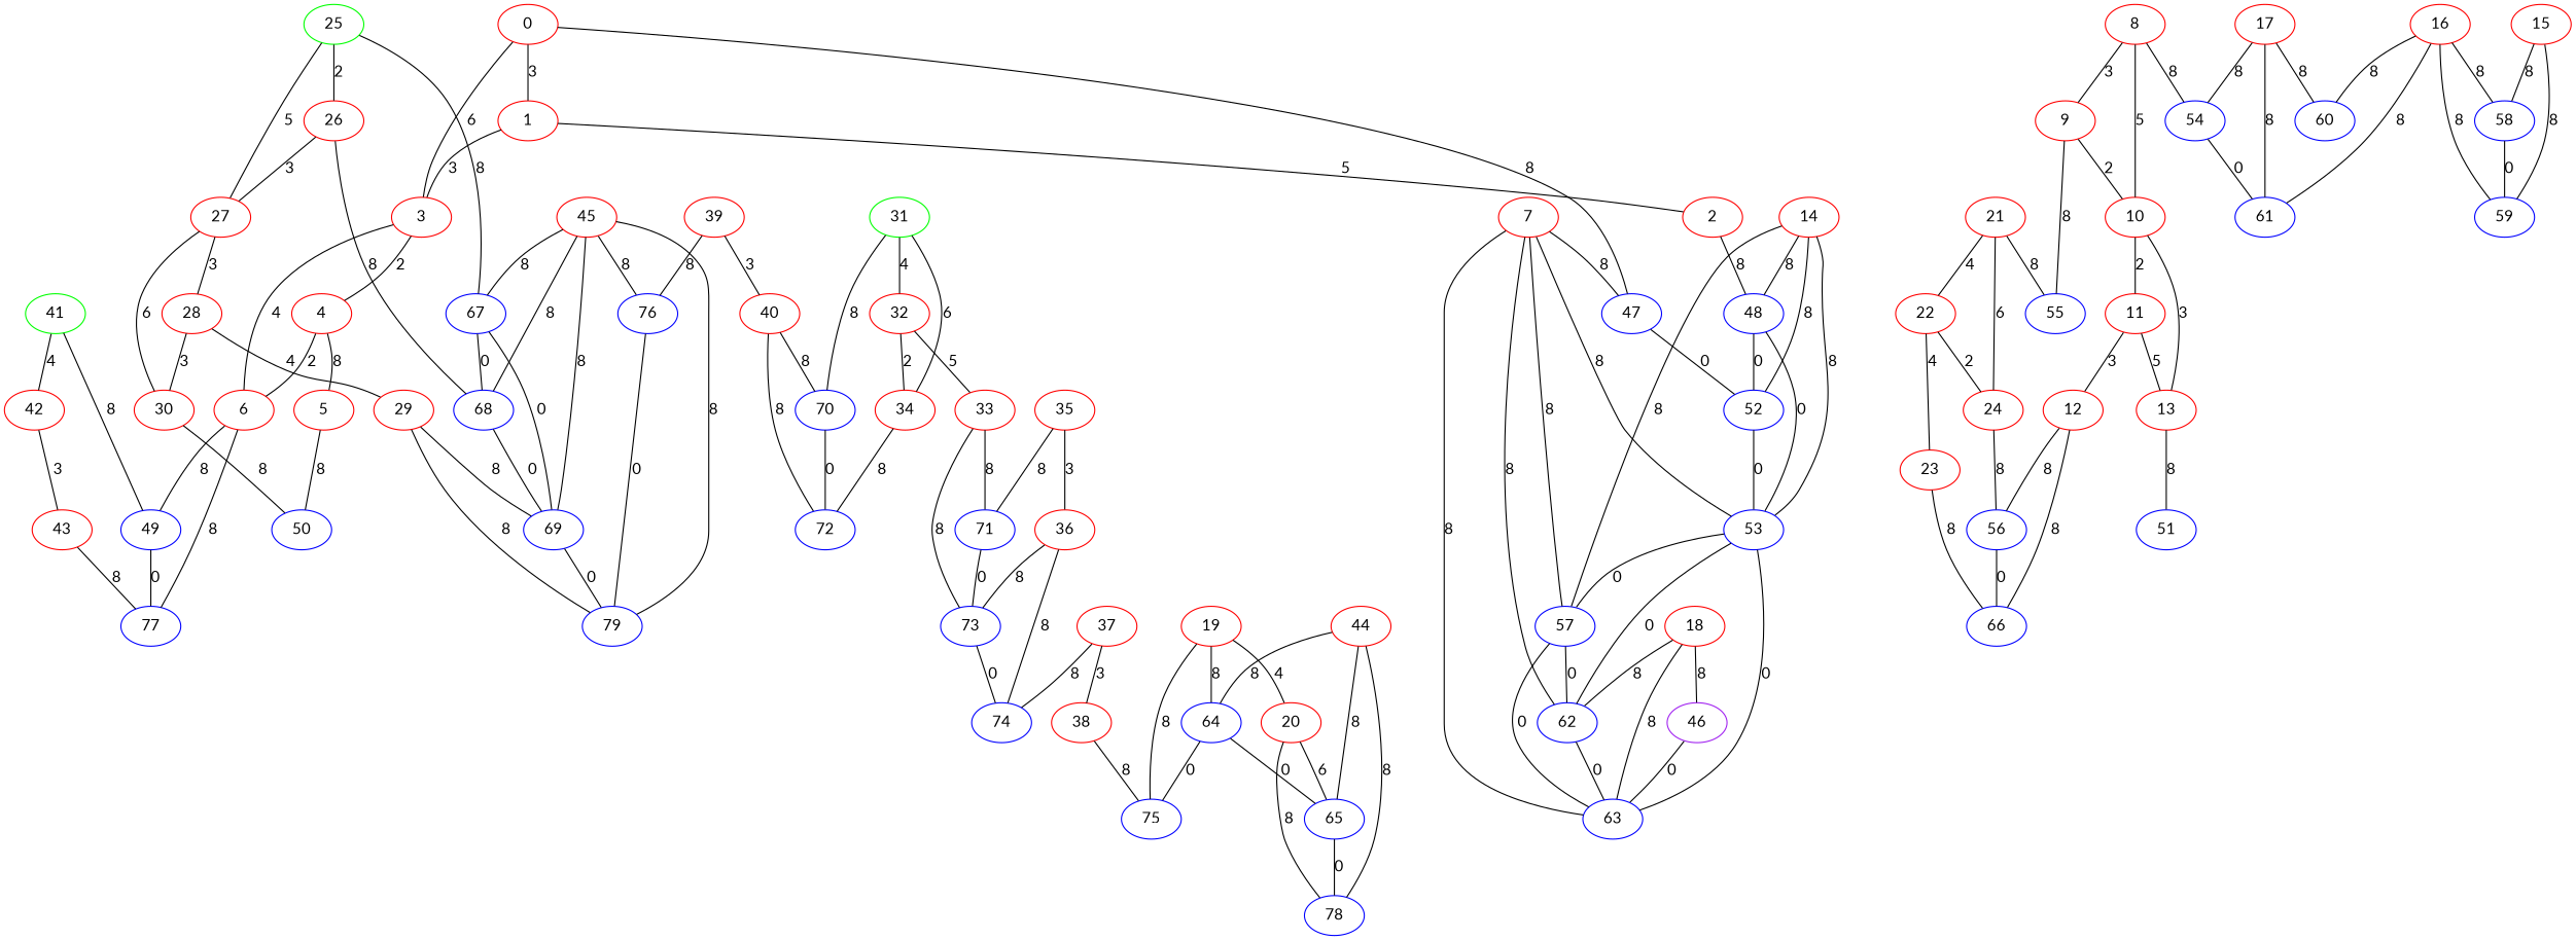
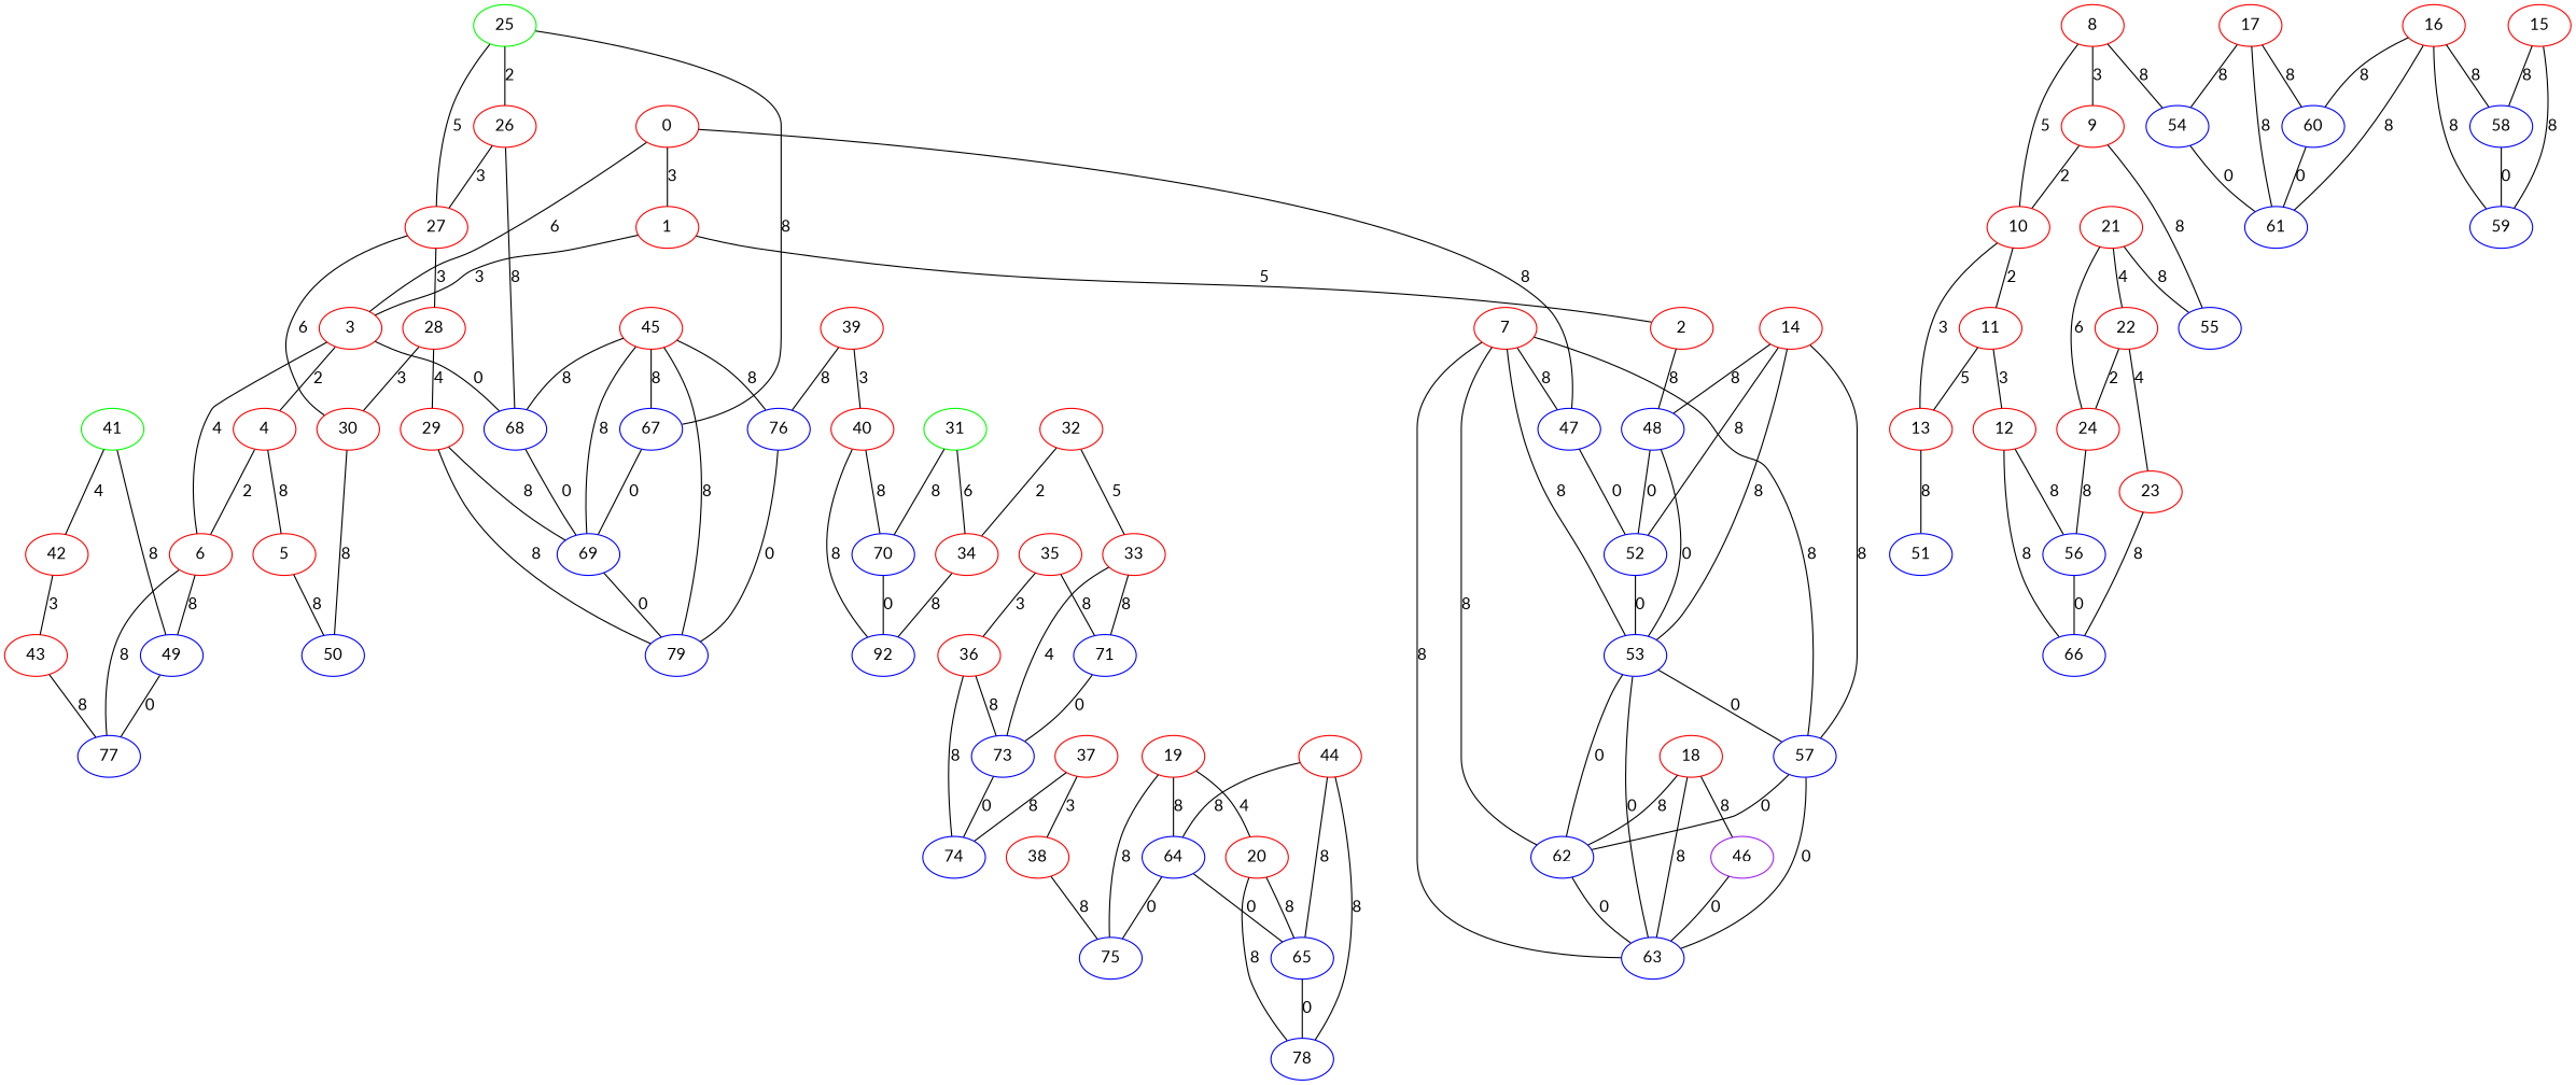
  graph {
    fontname=Lato
    node [color=red fontname=Lato weight=1]
    edge [fontname=Lato]
    0
    1
    3
    47 [color=blue weight=3]
    2
    4
    6
    52 [color=blue weight=3]
    48 [color=blue weight=3]
    53 [color=blue weight=3]
    5
    49 [color=blue weight=3]
    77 [color=blue weight=3]
    50 [color=blue weight=3]
    7
    57 [color=blue weight=3]
    62 [color=blue weight=3]
    63 [color=blue weight=3]
    8
    9
    10
    54 [color=blue weight=3]
    55 [color=blue weight=3]
    11
    13
    61 [color=blue weight=3]
    12
    51 [color=blue weight=3]
    56 [color=blue weight=3]
    66 [color=blue weight=3]
    14
    58 [color=blue weight=3]
    15
    59 [color=blue weight=3]
    16
    60 [color=blue weight=3]
    17
    18
    46 [color=purple weight=4]
    19
    20
    64 [color=blue weight=3]
    75 [color=blue weight=3]
    65 [color=blue weight=3]
    78 [color=blue weight=3]
    21
    22
    24
    23
    25 [color=green weight=2]
    26
    27
    67 [color=blue weight=3]
    68 [color=blue weight=3]
    28
    30
    69 [color=blue weight=3]
    29
    79 [color=blue weight=3]
    31 [color=green weight=2]
    32
    34
    70 [color=blue weight=3]
    33
-   72 [color=blue weight=3]
+   72 [color=blue weight=3 label=92]
    71 [color=blue weight=3]
    73 [color=blue weight=3]
    74 [color=blue weight=3]
    35
    36
    37
    38
    39
    40
    76 [color=blue weight=3]
    41 [color=green weight=2]
    42
    43
    44
    45
    0 -- 1 [label=3]
    0 -- 3 [label=6]
    0 -- 47 [label=8]
    1 -- 3 [label=3]
    1 -- 2 [label=5]
    3 -- 4 [label=2]
    3 -- 6 [label=4]
    47 -- 52 [label=0]
    2 -- 48 [label=8]
    4 -- 6 [label=2]
    4 -- 5 [label=8]
    6 -- 49 [label=8]
    6 -- 77 [label=8]
    52 -- 53 [label=0]
    48 -- 52 [label=0]
    48 -- 53 [label=0]
    53 -- 57 [label=0]
    53 -- 62 [label=0]
    53 -- 63 [label=0]
    5 -- 50 [label=8]
    49 -- 77 [label=0]
    7 -- 47 [label=8]
    7 -- 53 [label=8]
    7 -- 57 [label=8]
    7 -- 62 [label=8]
    7 -- 63 [label=8]
    57 -- 62 [label=0]
    57 -- 63 [label=0]
    62 -- 63 [label=0]
    8 -- 9 [label=3]
    8 -- 10 [label=5]
    8 -- 54 [label=8]
    9 -- 10 [label=2]
    9 -- 55 [label=8]
    10 -- 11 [label=2]
    10 -- 13 [label=3]
    54 -- 61 [label=0]
    11 -- 13 [label=5]
    11 -- 12 [label=3]
    13 -- 51 [label=8]
    12 -- 56 [label=8]
    12 -- 66 [label=8]
    56 -- 66 [label=0]
    14 -- 52 [label=8]
    14 -- 48 [label=8]
    14 -- 53 [label=8]
    14 -- 57 [label=8]
    58 -- 59 [label=0]
    15 -- 58 [label=8]
    15 -- 59 [label=8]
    16 -- 61 [label=8]
    16 -- 58 [label=8]
    16 -- 59 [label=8]
    16 -- 60 [label=8]
+   60 -- 61 [label=0]
    17 -- 54 [label=8]
    17 -- 61 [label=8]
    17 -- 60 [label=8]
    18 -- 62 [label=8]
    18 -- 63 [label=8]
    18 -- 46 [label=8]
    46 -- 63 [label=0]
    19 -- 20 [label=4]
    19 -- 64 [label=8]
    19 -- 75 [label=8]
-   20 -- 65 [label=6]
+   20 -- 65 [label=8]
    20 -- 78 [label=8]
    64 -- 75 [label=0]
    64 -- 65 [label=0]
    65 -- 78 [label=0]
    21 -- 55 [label=8]
    21 -- 22 [label=4]
    21 -- 24 [label=6]
    22 -- 24 [label=2]
    22 -- 23 [label=4]
    24 -- 56 [label=8]
    23 -- 66 [label=8]
    25 -- 26 [label=2]
    25 -- 27 [label=5]
    25 -- 67 [label=8]
    26 -- 27 [label=3]
    26 -- 68 [label=8]
    27 -- 28 [label=3]
    27 -- 30 [label=6]
-   67 -- 68 [label=0]
+   3 -- 68 [label=0]
    67 -- 69 [label=0]
    68 -- 69 [label=0]
    28 -- 30 [label=3]
    28 -- 29 [label=4]
    30 -- 50 [label=8]
    69 -- 79 [label=0]
    29 -- 69 [label=8]
    29 -- 79 [label=8]
-   31 -- 32 [label=4]
    31 -- 34 [label=6]
    31 -- 70 [label=8]
    32 -- 34 [label=2]
    32 -- 33 [label=5]
    34 -- 72 [label=8]
    70 -- 72 [label=0]
    33 -- 71 [label=8]
-   33 -- 73 [label=8]
+   33 -- 73 [label=4]
    71 -- 73 [label=0]
    73 -- 74 [label=0]
    35 -- 71 [label=8]
    35 -- 36 [label=3]
    36 -- 73 [label=8]
    36 -- 74 [label=8]
    37 -- 74 [label=8]
    37 -- 38 [label=3]
    38 -- 75 [label=8]
    39 -- 40 [label=3]
    39 -- 76 [label=8]
    40 -- 70 [label=8]
    40 -- 72 [label=8]
    76 -- 79 [label=0]
    41 -- 49 [label=8]
    41 -- 42 [label=4]
    42 -- 43 [label=3]
    43 -- 77 [label=8]
    44 -- 64 [label=8]
    44 -- 65 [label=8]
    44 -- 78 [label=8]
    45 -- 67 [label=8]
    45 -- 68 [label=8]
    45 -- 69 [label=8]
    45 -- 79 [label=8]
    45 -- 76 [label=8]
  }
